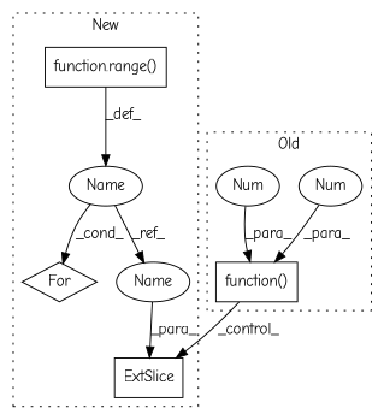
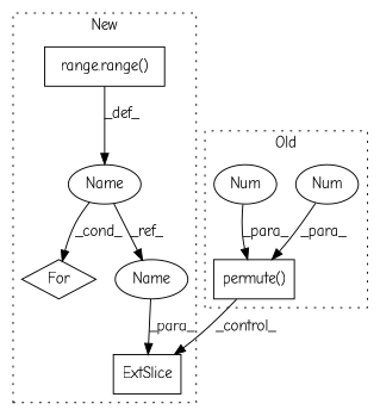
  digraph {
    fontname="Comic Neue"
    node [a=75 fontname="Comic Neue" l=1 shape=ellipse]
    edge [fontname="Comic Neue"]
-   n1 [l="10,1" label="function()" s="2094,2114" shape=box]
+   n1 [l="10,1" label="permute()" s="2094,2114" shape=box]
    n2 [a=76 label=Num s=2104]
    n3 [a=76 label=Num s=2110]
-   n4 [l="6,1" label="function.range()" s="789,803" shape=box]
+   n4 [l="6,1" label="range.range()" s="789,803" shape=box]
    n5 [a=107 l="4,14" label=For s="780,804" shape=diamond]
    n6 [a=85 label=ExtSlice s=860 shape=box]
    n7 [a=87 label=Name s=784]
    n8 [a=87 label=Name s=868]
    subgraph cluster_1 {
      label=Old
      style=dotted
      n1
      n2
      n3
    }
    subgraph cluster_2 {
      label=New
      style=dotted
      n4
      n5
      n6
      n7
      n8
    }
    n1 -> n6 [label=_control_]
    n2 -> n1 [label=_para_]
    n3 -> n1 [label=_para_]
    n4 -> n7 [label=_def_]
    n7 -> n5 [label=_cond_]
    n7 -> n8 [label=_ref_]
    n8 -> n6 [label=_para_]
  }
